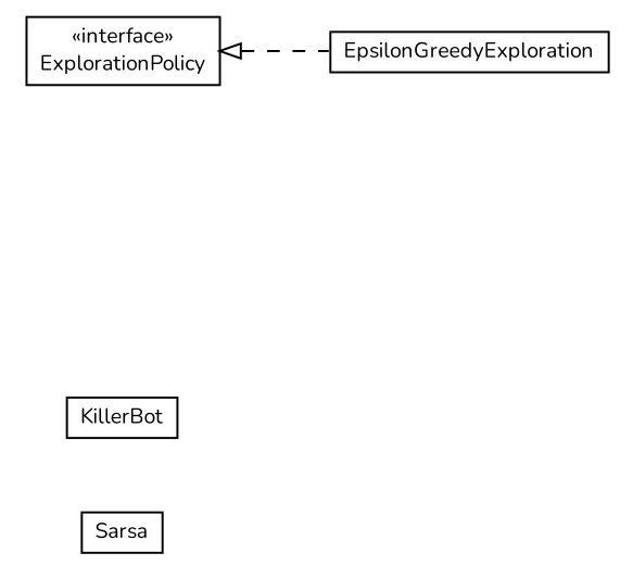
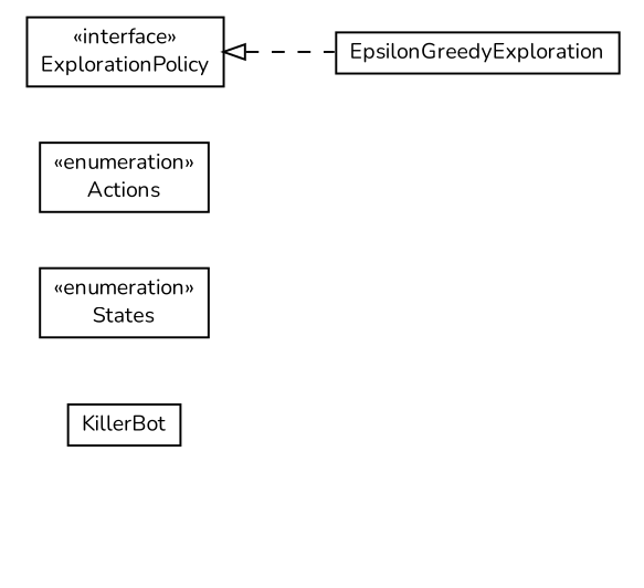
  digraph {
    nodesep=0.25
    ranksep=0.5
    rankdir=LR
    fontname=Nunito
    node [fontcolor=black fontname=Nunito fontsize=10.0 shape=plaintext]
-   n1 [label=<<table title="com.mycompany.mavenproject1.Sarsa" border="0" cellborder="1" cellspacing="0" cellpadding="2" port="p" href="./Sarsa.html"> 		<tr><td><table border="0" cellspacing="0" cellpadding="1"> <tr><td align="center" balign="center"> Sarsa </td></tr> 		</table></td></tr> 		</table>>]
    n2 [label=<<table title="com.mycompany.mavenproject1.KillerBot" border="0" cellborder="1" cellspacing="0" cellpadding="2" port="p" href="./KillerBot.html"> 		<tr><td><table border="0" cellspacing="0" cellpadding="1"> <tr><td align="center" balign="center"> KillerBot </td></tr> 		</table></td></tr> 		</table>>]
+   n3 [label=<<table title="com.mycompany.mavenproject1.KillerBot.States" border="0" cellborder="1" cellspacing="0" cellpadding="2" port="p" href="./KillerBot.States.html"> 		<tr><td><table border="0" cellspacing="0" cellpadding="1"> <tr><td align="center" balign="center"> &#171;enumeration&#187; </td></tr> <tr><td align="center" balign="center"> States </td></tr> 		</table></td></tr> 		</table>>]
+   n4 [label=<<table title="com.mycompany.mavenproject1.KillerBot.Actions" border="0" cellborder="1" cellspacing="0" cellpadding="2" port="p" href="./KillerBot.Actions.html"> 		<tr><td><table border="0" cellspacing="0" cellpadding="1"> <tr><td align="center" balign="center"> &#171;enumeration&#187; </td></tr> <tr><td align="center" balign="center"> Actions </td></tr> 		</table></td></tr> 		</table>>]
    n5 [label=<<table title="com.mycompany.mavenproject1.ExplorationPolicy" border="0" cellborder="1" cellspacing="0" cellpadding="2" port="p" href="./ExplorationPolicy.html"> 		<tr><td><table border="0" cellspacing="0" cellpadding="1"> <tr><td align="center" balign="center"> &#171;interface&#187; </td></tr> <tr><td align="center" balign="center"> ExplorationPolicy </td></tr> 		</table></td></tr> 		</table>>]
    n6 [label=<<table title="com.mycompany.mavenproject1.EpsilonGreedyExploration" border="0" cellborder="1" cellspacing="0" cellpadding="2" port="p" href="./EpsilonGreedyExploration.html"> 		<tr><td><table border="0" cellspacing="0" cellpadding="1"> <tr><td align="center" balign="center"> EpsilonGreedyExploration </td></tr> 		</table></td></tr> 		</table>>]
    n5 -> n6 [arrowtail=empty dir=back fontname=Nunito fontsize=10 headport=p labelfontname=arial labelfontsize=10 style=dashed tailport=p]
  }
